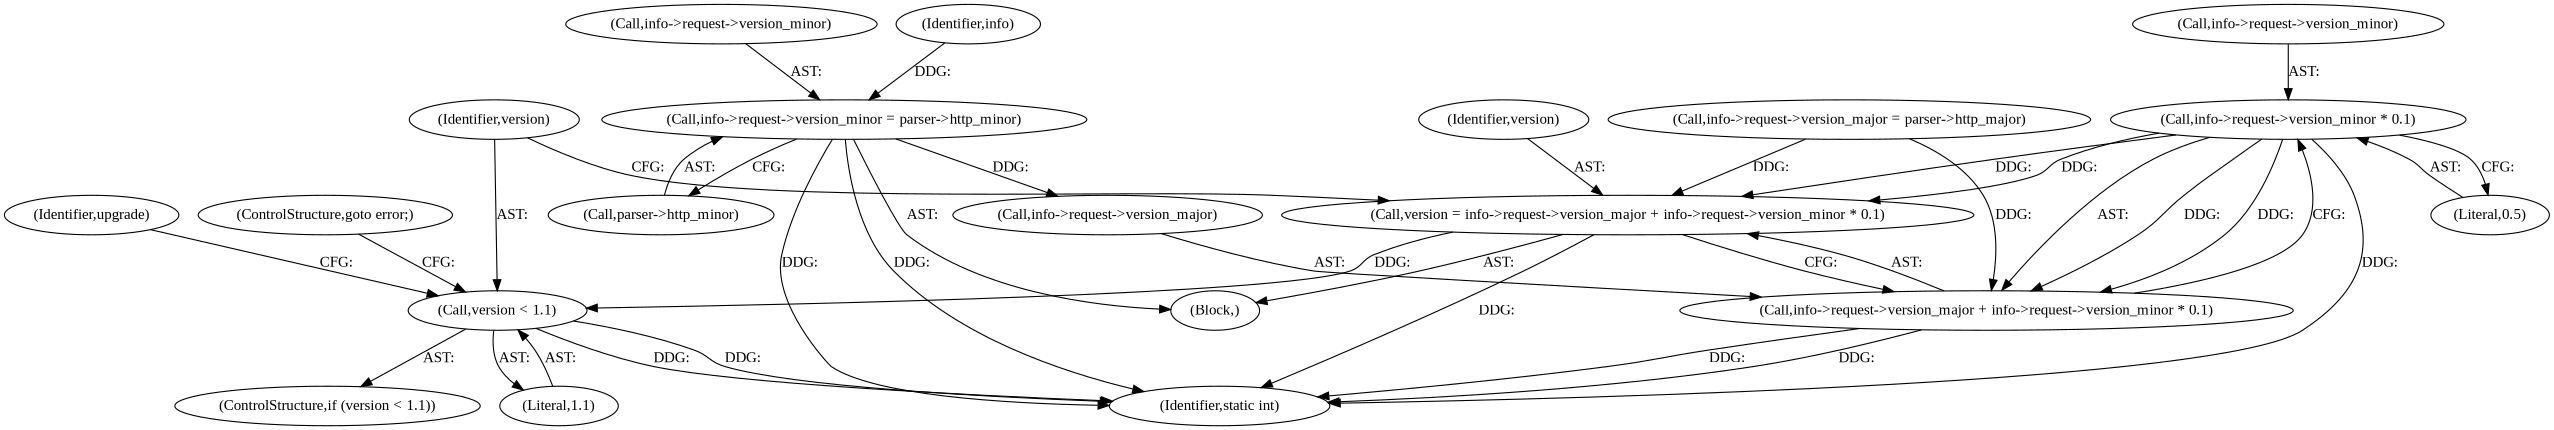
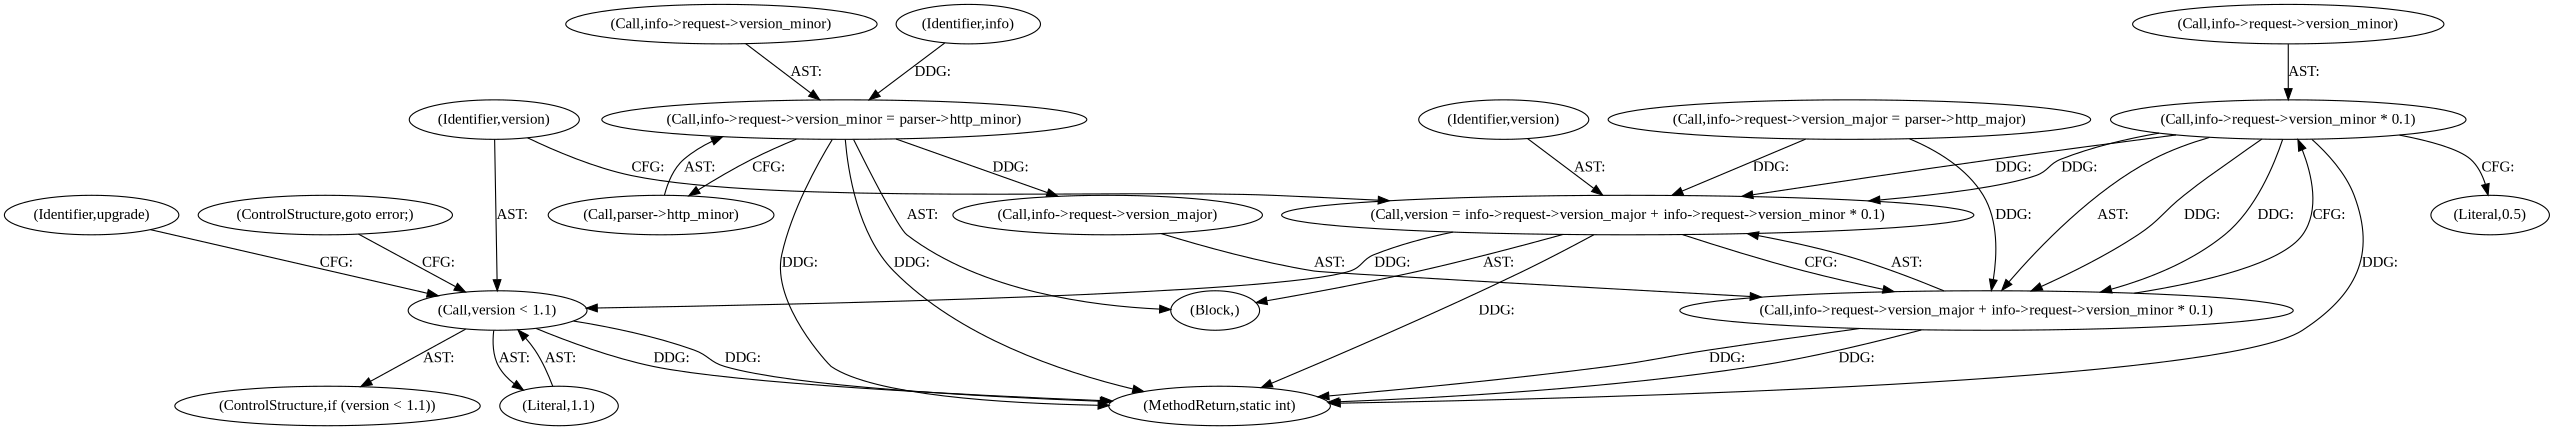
  digraph {
    fontname="Liberation Serif"
    node [fontname="Liberation Serif"]
    edge [fontname="Liberation Serif"]
    n1 [label="(Call,info->request->version_minor * 0.1)"]
    n2 [label="(Call,version = info->request->version_major + info->request->version_minor * 0.1)"]
    n3 [label="(Call,info->request->version_major + info->request->version_minor * 0.1)"]
-   n4 [label="(Identifier,static int)"]
+   n4 [label="(MethodReturn,static int)"]
    n5 [label="(Literal,0.5)"]
    n6 [label="(Block,)"]
    n7 [label="(Call,version < 1.1)"]
    n8 [label="(Call,info->request->version_minor = parser->http_minor)"]
    n9 [label="(Call,parser->http_minor)"]
    n10 [label="(Call,info->request->version_major)"]
    n11 [label="(Literal,1.1)"]
    n12 [label="(ControlStructure,if (version < 1.1))"]
    n13 [label="(Call,info->request->version_minor)"]
    n14 [label="(Call,info->request->version_minor)"]
    n15 [label="(Identifier,upgrade)"]
    n16 [label="(Identifier,info)"]
    n17 [label="(Call,info->request->version_major = parser->http_major)"]
    n18 [label="(ControlStructure,goto error;)"]
    n19 [label="(Identifier,version)"]
    n20 [label="(Identifier,version)"]
    n1 -> n2 [label="DDG: "]
    n1 -> n2 [label="DDG: "]
    n1 -> n3 [label="AST: "]
    n1 -> n3 [label="DDG: "]
    n1 -> n3 [label="DDG: "]
    n1 -> n4 [label="DDG: "]
    n1 -> n5 [label="CFG: "]
    n2 -> n3 [label="CFG: "]
    n2 -> n4 [label="DDG: "]
    n2 -> n6 [label="AST: "]
    n2 -> n7 [label="DDG: "]
    n3 -> n1 [label="CFG: "]
    n3 -> n2 [label="AST: "]
    n3 -> n4 [label="DDG: "]
    n3 -> n4 [label="DDG: "]
-   n5 -> n1 [label="AST: "]
    n7 -> n4 [label="DDG: "]
    n7 -> n4 [label="DDG: "]
    n7 -> n11 [label="AST: "]
    n7 -> n12 [label="AST: "]
    n8 -> n4 [label="DDG: "]
    n8 -> n4 [label="DDG: "]
    n8 -> n6 [label="AST: "]
    n8 -> n9 [label="CFG: "]
    n8 -> n10 [label="DDG: "]
    n9 -> n8 [label="AST: "]
    n10 -> n3 [label="AST: "]
    n11 -> n7 [label="AST: "]
    n13 -> n1 [label="AST: "]
    n14 -> n8 [label="AST: "]
    n15 -> n7 [label="CFG: "]
    n16 -> n8 [label="DDG: "]
    n17 -> n2 [label="DDG: "]
    n17 -> n3 [label="DDG: "]
    n18 -> n7 [label="CFG: "]
    n19 -> n2 [label="AST: "]
    n20 -> n2 [label="CFG: "]
    n20 -> n7 [label="AST: "]
  }
